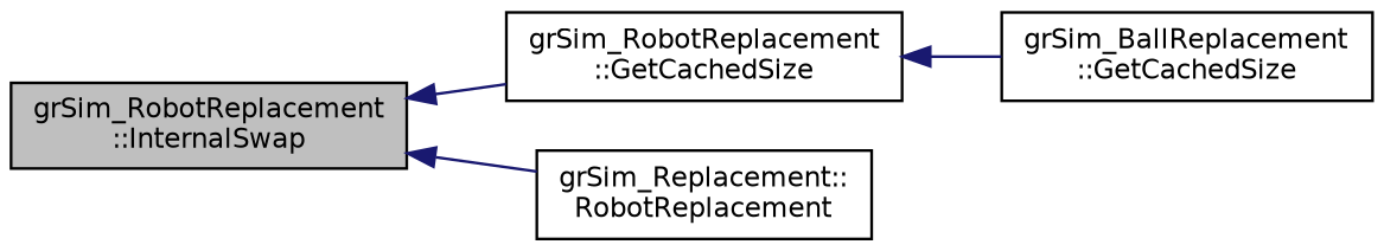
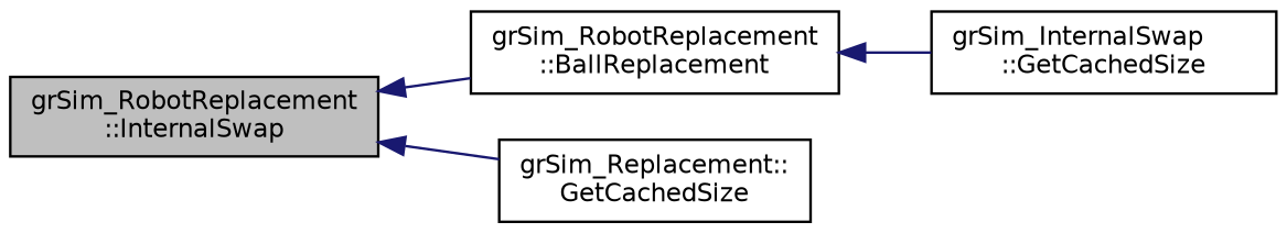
  digraph {
    rankdir=LR
    node [color=black fillcolor=white fontname=Helvetica fontsize=10 shape=record style=filled]
    edge [color=midnightblue dir=back fontname=Helvetica fontsize=10 labelfontname=Helvetica labelfontsize=10 style=solid]
    n1 [fillcolor=grey75 fontcolor=black height=0.2 label="grSim_RobotReplacement\l::InternalSwap" width=0.4]
-   n2 [height=0.2 label="grSim_RobotReplacement\l::GetCachedSize" width=0.4]
-   n3 [height=0.2 label="grSim_Replacement::\lRobotReplacement" width=0.4]
-   n4 [height=0.2 label="grSim_BallReplacement\l::GetCachedSize" width=0.4]
+   n2 [height=0.2 label="grSim_RobotReplacement\l::BallReplacement" width=0.4]
+   n3 [height=0.2 label="grSim_Replacement::\lGetCachedSize" width=0.4]
+   n4 [height=0.2 label="grSim_InternalSwap\l::GetCachedSize" width=0.4]
    n1 -> n2
    n1 -> n3
    n2 -> n4
  }
